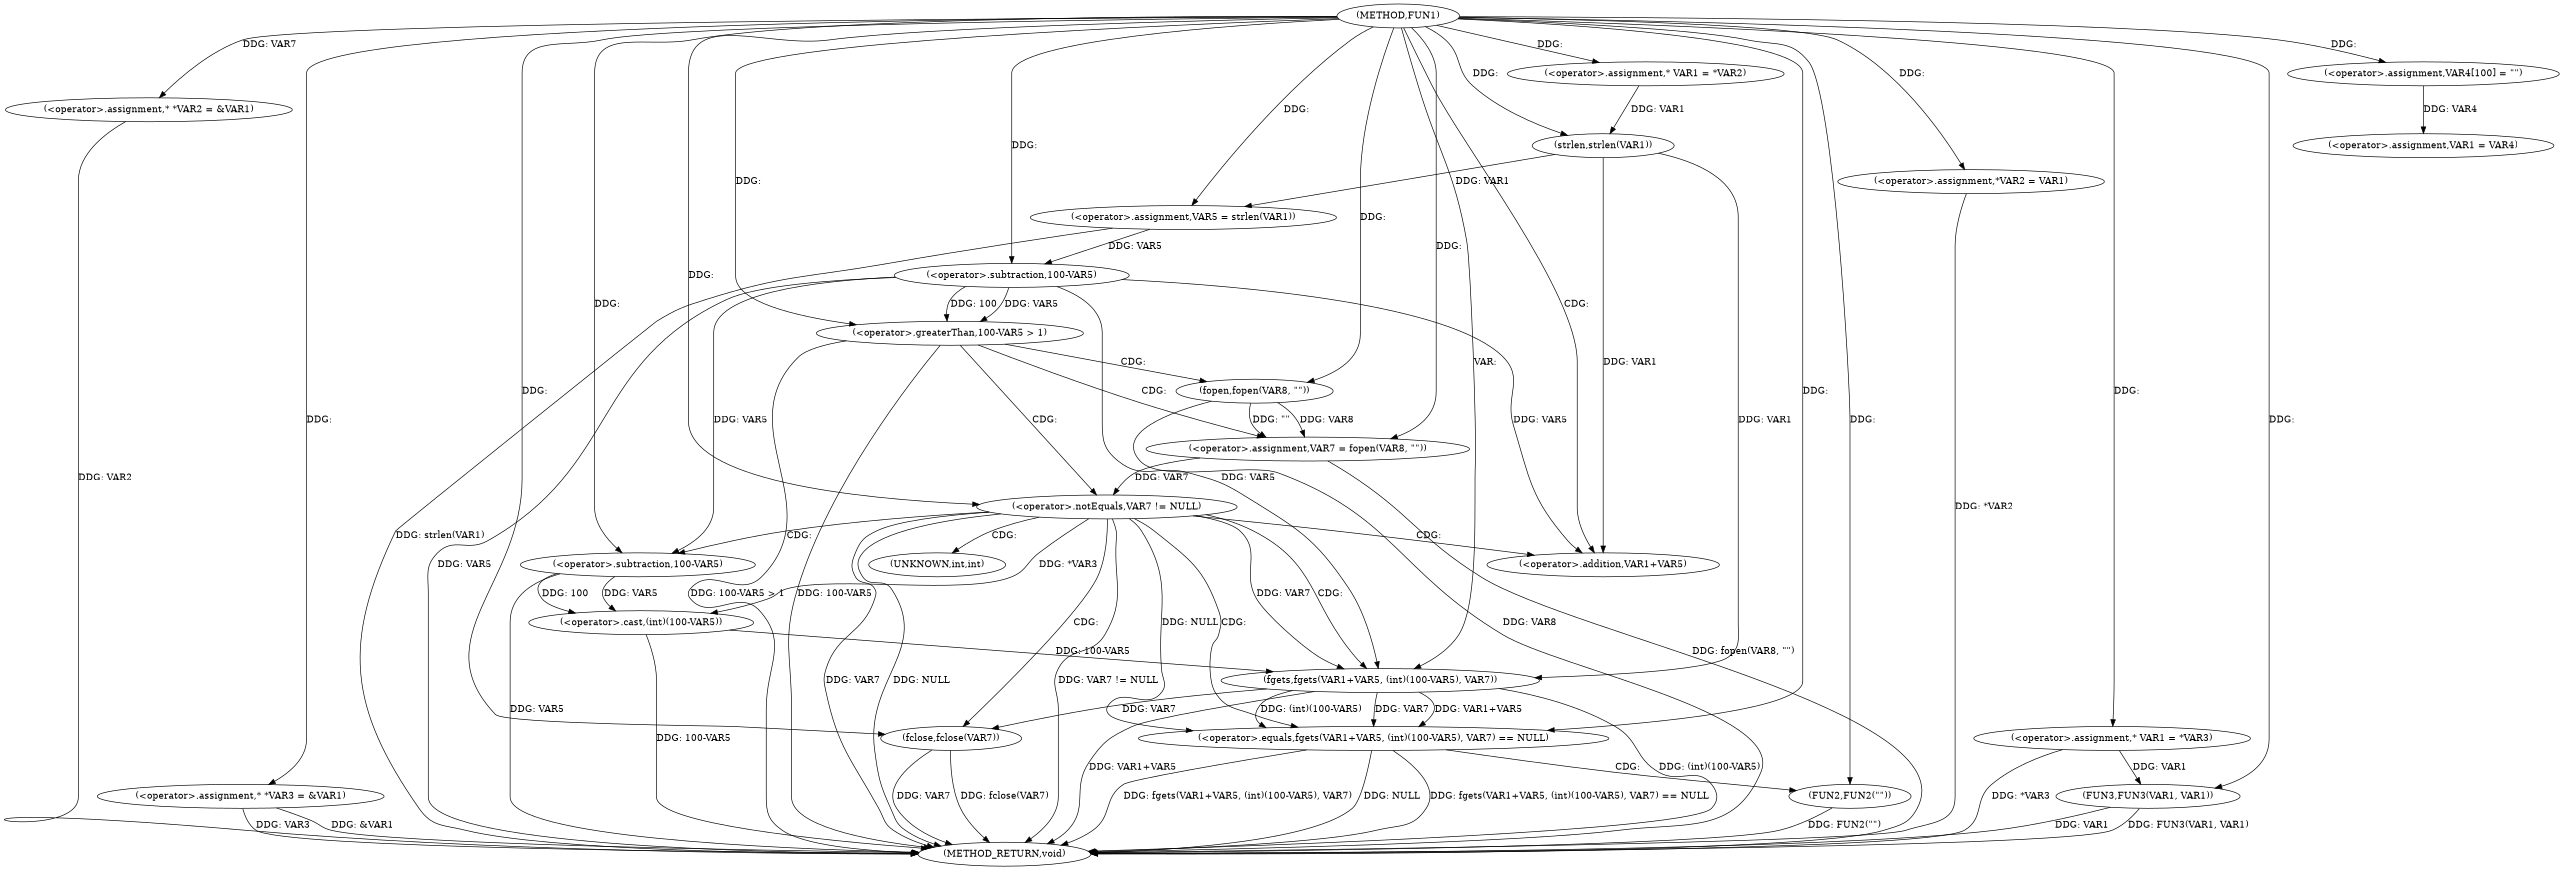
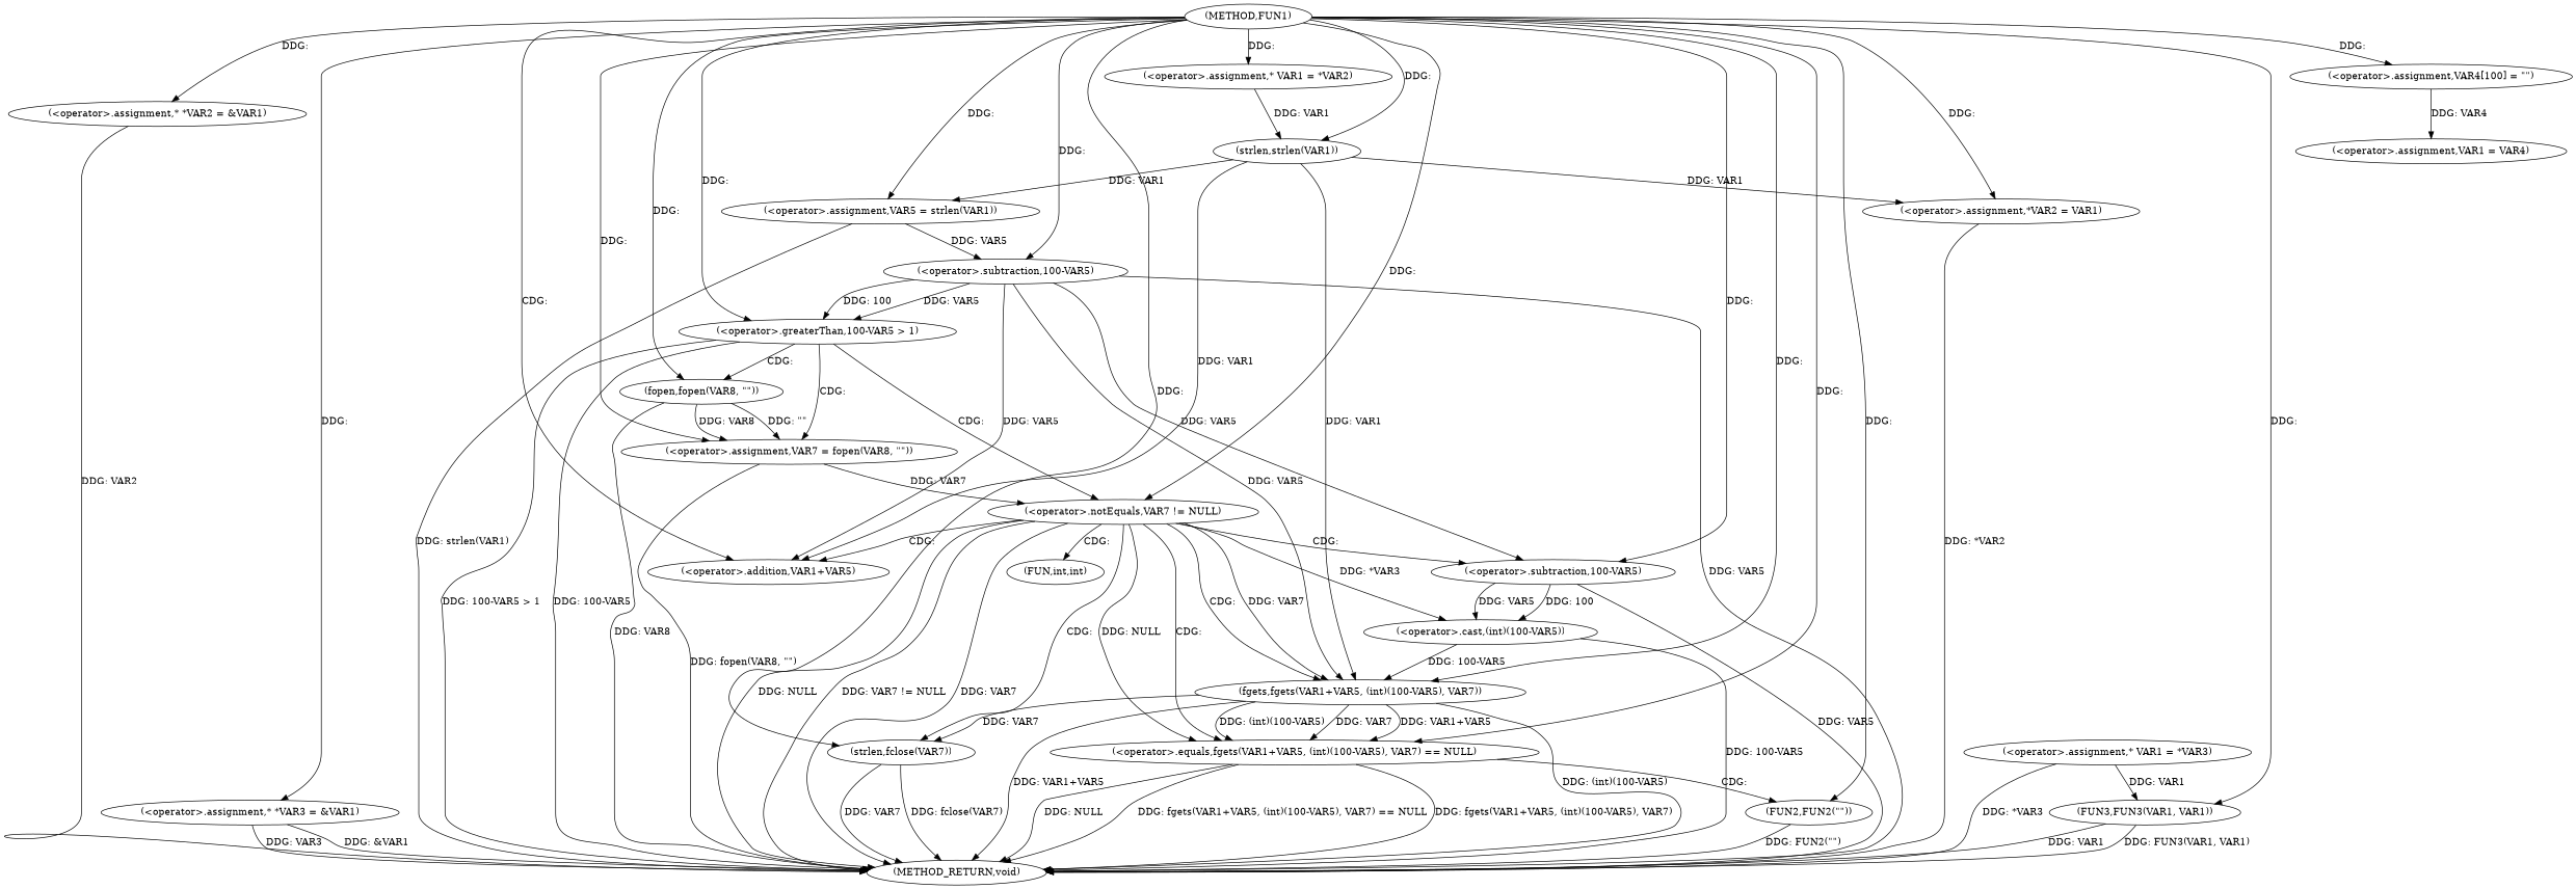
  digraph {
    n1 [label="(METHOD,FUN1)"]
    n2 [label="(<operator>.assignment,* *VAR2 = &VAR1)"]
    n3 [label="(<operator>.assignment,* *VAR3 = &VAR1)"]
    n4 [label="(<operator>.assignment,VAR4[100] = \"\")"]
    n5 [label="(<operator>.assignment,* VAR1 = *VAR2)"]
    n6 [label="(<operator>.assignment,VAR5 = strlen(VAR1))"]
    n7 [label="(strlen,strlen(VAR1))"]
    n8 [label="(<operator>.greaterThan,100-VAR5 > 1)"]
    n9 [label="(<operator>.subtraction,100-VAR5)"]
    n10 [label="(<operator>.assignment,VAR7 = fopen(VAR8, \"\"))"]
    n11 [label="(fopen,fopen(VAR8, \"\"))"]
    n12 [label="(<operator>.notEquals,VAR7 != NULL)"]
    n13 [label="(<operator>.equals,fgets(VAR1+VAR5, (int)(100-VAR5), VAR7) == NULL)"]
    n14 [label="(fgets,fgets(VAR1+VAR5, (int)(100-VAR5), VAR7))"]
    n15 [label="(<operator>.addition,VAR1+VAR5)"]
    n16 [label="(<operator>.subtraction,100-VAR5)"]
    n17 [label="(FUN2,FUN2(\"\"))"]
-   n18 [label="(fclose,fclose(VAR7))"]
+   n18 [label="(strlen,fclose(VAR7))"]
    n19 [label="(<operator>.assignment,*VAR2 = VAR1)"]
    n20 [label="(<operator>.assignment,* VAR1 = *VAR3)"]
    n21 [label="(FUN3,FUN3(VAR1, VAR1))"]
    n22 [label="(METHOD_RETURN,void)"]
    n23 [label="(<operator>.assignment,VAR1 = VAR4)"]
    n24 [label="(<operator>.cast,(int)(100-VAR5))"]
-   n25 [label="(UNKNOWN,int,int)"]
-   n1 -> n2 [label="DDG: VAR7"]
+   n25 [label="(FUN,int,int)"]
+   n1 -> n2 [label="DDG: "]
    n1 -> n3 [label="DDG: "]
    n1 -> n4 [label="DDG: "]
    n1 -> n5 [label="DDG: "]
    n1 -> n6 [label="DDG: "]
    n1 -> n7 [label="DDG: "]
    n1 -> n8 [label="DDG: "]
    n1 -> n9 [label="DDG: "]
    n1 -> n10 [label="DDG: "]
    n1 -> n11 [label="DDG: "]
    n1 -> n12 [label="DDG: "]
    n1 -> n13 [label="DDG: "]
-   n1 -> n14 [label="VAR: "]
+   n1 -> n14 [label="DDG: "]
    n1 -> n15 [label="CDG: "]
    n1 -> n16 [label="DDG: "]
    n1 -> n17 [label="DDG: "]
    n1 -> n18 [label="DDG: "]
    n1 -> n19 [label="DDG: "]
-   n1 -> n20 [label="DDG: "]
    n1 -> n21 [label="DDG: "]
    n2 -> n22 [label="DDG: VAR2"]
    n3 -> n22 [label="DDG: VAR3"]
    n3 -> n22 [label="DDG: &VAR1"]
    n4 -> n23 [label="DDG: VAR4"]
    n5 -> n7 [label="DDG: VAR1"]
    n6 -> n9 [label="DDG: VAR5"]
    n6 -> n22 [label="DDG: strlen(VAR1)"]
    n7 -> n6 [label="DDG: VAR1"]
    n7 -> n14 [label="DDG: VAR1"]
    n7 -> n15 [label="DDG: VAR1"]
+   n7 -> n19 [label="DDG: VAR1"]
    n8 -> n10 [label="CDG: "]
    n8 -> n11 [label="CDG: "]
    n8 -> n12 [label="CDG: "]
    n8 -> n22 [label="DDG: 100-VAR5 > 1"]
    n8 -> n22 [label="DDG: 100-VAR5"]
    n9 -> n8 [label="DDG: 100"]
    n9 -> n8 [label="DDG: VAR5"]
    n9 -> n14 [label="DDG: VAR5"]
    n9 -> n15 [label="DDG: VAR5"]
    n9 -> n16 [label="DDG: VAR5"]
    n9 -> n22 [label="DDG: VAR5"]
    n10 -> n12 [label="DDG: VAR7"]
    n10 -> n22 [label="DDG: fopen(VAR8, \"\")"]
    n11 -> n10 [label="DDG: VAR8"]
    n11 -> n10 [label="DDG: \"\""]
    n11 -> n22 [label="DDG: VAR8"]
    n12 -> n13 [label="DDG: NULL"]
    n12 -> n13 [label="CDG: "]
    n12 -> n14 [label="DDG: VAR7"]
    n12 -> n14 [label="CDG: "]
    n12 -> n15 [label="CDG: "]
    n12 -> n16 [label="CDG: "]
    n12 -> n18 [label="CDG: "]
    n12 -> n22 [label="DDG: NULL"]
    n12 -> n22 [label="DDG: VAR7 != NULL"]
    n12 -> n22 [label="DDG: VAR7"]
    n12 -> n24 [label="DDG: *VAR3"]
    n12 -> n25 [label="CDG: "]
    n13 -> n17 [label="CDG: "]
    n13 -> n22 [label="DDG: fgets(VAR1+VAR5, (int)(100-VAR5), VAR7) == NULL"]
    n13 -> n22 [label="DDG: fgets(VAR1+VAR5, (int)(100-VAR5), VAR7)"]
    n13 -> n22 [label="DDG: NULL"]
    n14 -> n13 [label="DDG: VAR1+VAR5"]
    n14 -> n13 [label="DDG: (int)(100-VAR5)"]
    n14 -> n13 [label="DDG: VAR7"]
    n14 -> n18 [label="DDG: VAR7"]
    n14 -> n22 [label="DDG: VAR1+VAR5"]
    n14 -> n22 [label="DDG: (int)(100-VAR5)"]
    n16 -> n22 [label="DDG: VAR5"]
    n16 -> n24 [label="DDG: 100"]
    n16 -> n24 [label="DDG: VAR5"]
    n17 -> n22 [label="DDG: FUN2(\"\")"]
    n18 -> n22 [label="DDG: fclose(VAR7)"]
    n18 -> n22 [label="DDG: VAR7"]
    n19 -> n22 [label="DDG: *VAR2"]
    n20 -> n21 [label="DDG: VAR1"]
    n20 -> n22 [label="DDG: *VAR3"]
    n21 -> n22 [label="DDG: VAR1"]
    n21 -> n22 [label="DDG: FUN3(VAR1, VAR1)"]
    n24 -> n14 [label="DDG: 100-VAR5"]
    n24 -> n22 [label="DDG: 100-VAR5"]
  }
